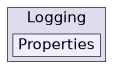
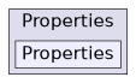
  digraph {
    compound=true
    n1 [fillcolor="#eeeeff" fontname=Helvetica fontsize=24 label=Properties pencolor=black shape=box style=filled]
    subgraph cluster_1 {
      bgcolor="#ddddee"
      fontname=Helvetica
      fontsize=24
-     label=Logging
+     label=Properties
      pencolor=black
      n1
    }
  }
